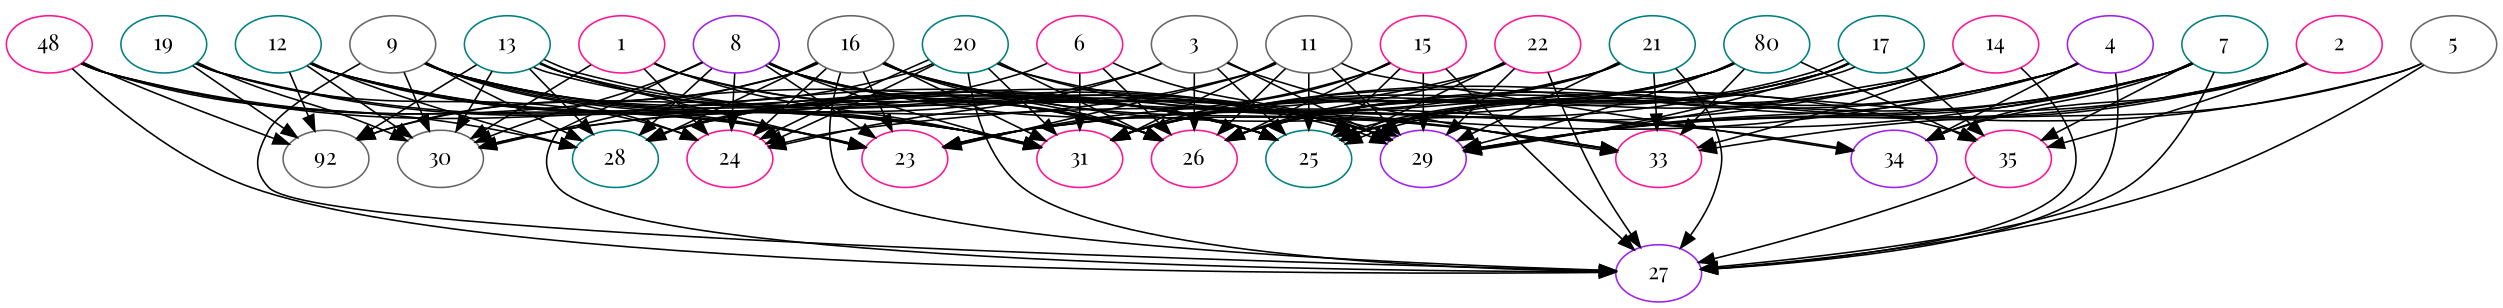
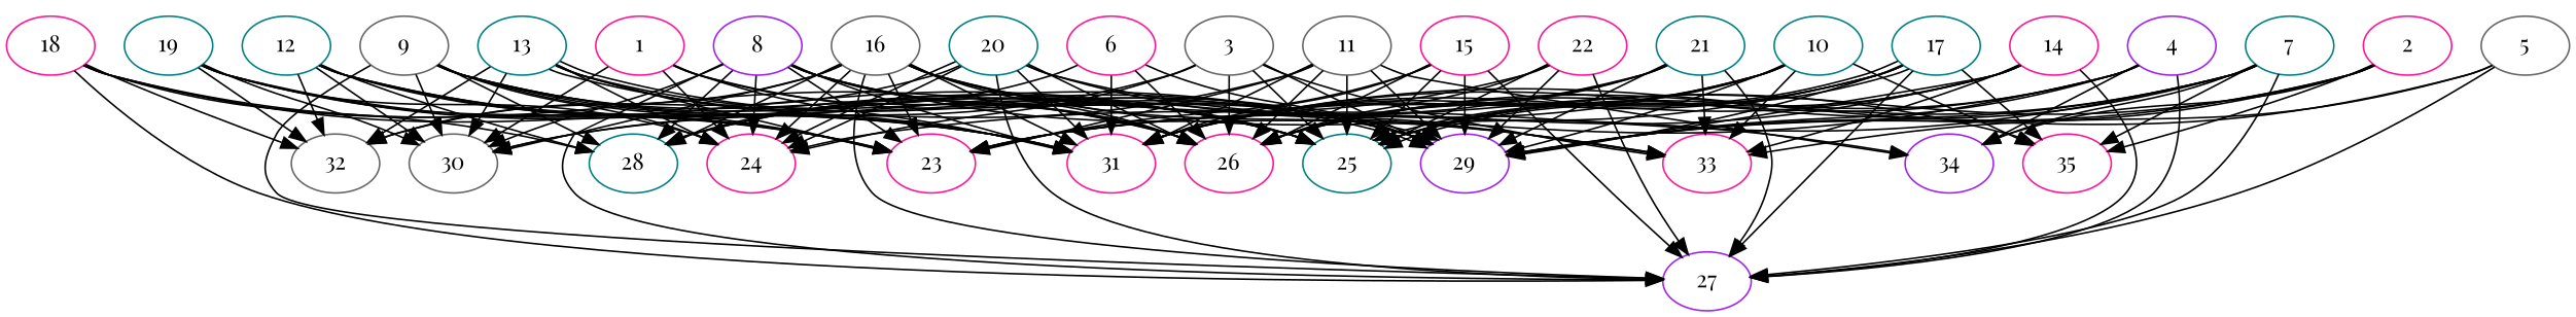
  digraph {
    fontname="Playfair Display"
    node [alpha=0.13 color=deeppink fontname="Playfair Display"]
    edge [fontname="Playfair Display"]
    1 [alpha=0.19 expect_size=32269312]
    24 [alpha=0.04 expect_size=25053184]
    26 [alpha=0.15 expect_size=45368320]
    29 [alpha=0.10 color=purple expect_size=37942272]
    30 [alpha=0.05 color=gray40 expect_size=6780928]
    31 [alpha=0.08 expect_size=37395456]
    2 [alpha=0.11 expect_size=44940288]
    25 [alpha=0.11 color=teal expect_size=26101760]
    34 [alpha=0.06 color=purple expect_size=9665536]
    35 [alpha=0.19 expect_size=19437568]
    3 [alpha=0.11 color=gray40 expect_size=35918848]
    33 [alpha=0.08 expect_size=27243520]
    4 [alpha=0.06 color=purple expect_size=14971904]
    27 [alpha=0.17 color=purple expect_size=9997312]
    5 [color=gray40 expect_size=41630720]
    6 [alpha=0.16 expect_size=45851648]
    28 [alpha=0.02 color=teal expect_size=48677888]
    7 [color=teal expect_size=45317120]
    23 [expect_size=5504000]
    8 [alpha=0.17 color=purple expect_size=15448064]
    9 [alpha=0.10 color=gray40 expect_size=10682368]
-   10 [color=teal expect_size=22243328 label=80]
+   10 [color=teal expect_size=22243328]
    11 [alpha=0.01 color=gray40 expect_size=24767488]
    12 [alpha=0.01 color=teal expect_size=22732800]
-   32 [alpha=0.19 color=gray40 expect_size=15254528 label=92]
+   32 [alpha=0.19 color=gray40 expect_size=15254528]
    13 [alpha=0.08 color=teal expect_size=48473088]
    14 [alpha=0.00 expect_size=26661888]
    15 [alpha=0.08 expect_size=40163328]
    16 [alpha=0.05 color=gray40 expect_size=24593408]
    17 [alpha=0.16 color=teal expect_size=15381504]
-   18 [alpha=0.15 expect_size=46279680 label=48]
+   18 [alpha=0.15 expect_size=46279680]
    19 [alpha=0.07 color=teal expect_size=39686144]
    20 [color=teal expect_size=16291840]
    21 [alpha=0.11 color=teal expect_size=47311872]
    22 [alpha=0.05 expect_size=49398784]
    1 -> 24
    1 -> 26
    1 -> 29
    1 -> 30
    1 -> 31
    2 -> 29
    2 -> 31
    2 -> 25
    2 -> 34
    2 -> 35
    3 -> 24
    3 -> 26
    3 -> 29
    3 -> 30
    3 -> 25
    3 -> 33
    4 -> 24
    4 -> 26
    4 -> 29
    4 -> 25
    4 -> 34
    4 -> 27
    5 -> 29
    5 -> 33
    5 -> 27
    6 -> 26
    6 -> 29
    6 -> 31
    6 -> 28
    7 -> 26
    7 -> 29
    7 -> 31
    7 -> 34
    7 -> 35
    7 -> 27
    7 -> 23
    8 -> 24
    8 -> 26
    8 -> 29
    8 -> 30
    8 -> 31
    8 -> 25
    8 -> 33
    8 -> 27
    8 -> 28
    8 -> 23
    9 -> 24
    9 -> 26
    9 -> 29
    9 -> 30
    9 -> 31
    9 -> 25
    9 -> 27
    9 -> 28
    9 -> 23
    10 -> 26
    10 -> 29
    10 -> 31
    10 -> 25
    10 -> 35
    10 -> 33
    10 -> 23
    11 -> 26
    11 -> 29
    11 -> 30
    11 -> 31
    11 -> 25
    11 -> 34
    11 -> 23
    12 -> 29
    12 -> 30
    12 -> 31
    12 -> 25
    12 -> 28
    12 -> 23
    12 -> 32
    13 -> 29
    13 -> 29
    13 -> 30
    13 -> 31
    13 -> 25
-   13 -> 28
+   13 -> 24
    13 -> 23
    13 -> 32
    14 -> 29
    14 -> 31
    14 -> 25
    14 -> 33
    14 -> 27
    14 -> 23
    15 -> 26
    15 -> 29
    15 -> 31
    15 -> 25
    15 -> 27
    15 -> 23
    16 -> 24
    16 -> 26
    16 -> 29
    16 -> 30
    16 -> 31
    16 -> 25
    16 -> 34
    16 -> 33
    16 -> 27
    16 -> 28
    16 -> 23
    16 -> 32
    17 -> 26
    17 -> 29
    17 -> 31
    17 -> 25
    17 -> 25
    17 -> 35
-   35 -> 27
+   17 -> 27
    17 -> 23
    18 -> 26
    18 -> 31
    18 -> 27
    18 -> 28
    18 -> 23
    18 -> 32
    19 -> 24
    19 -> 30
    19 -> 31
    19 -> 25
+   19 -> 23
    19 -> 32
    20 -> 24
    20 -> 24
    20 -> 26
    20 -> 31
    20 -> 35
    20 -> 33
    20 -> 27
    20 -> 32
    21 -> 26
    21 -> 29
    21 -> 31
    21 -> 33
    21 -> 27
    21 -> 28
    22 -> 26
    22 -> 29
    22 -> 25
    22 -> 27
    22 -> 28
  }
